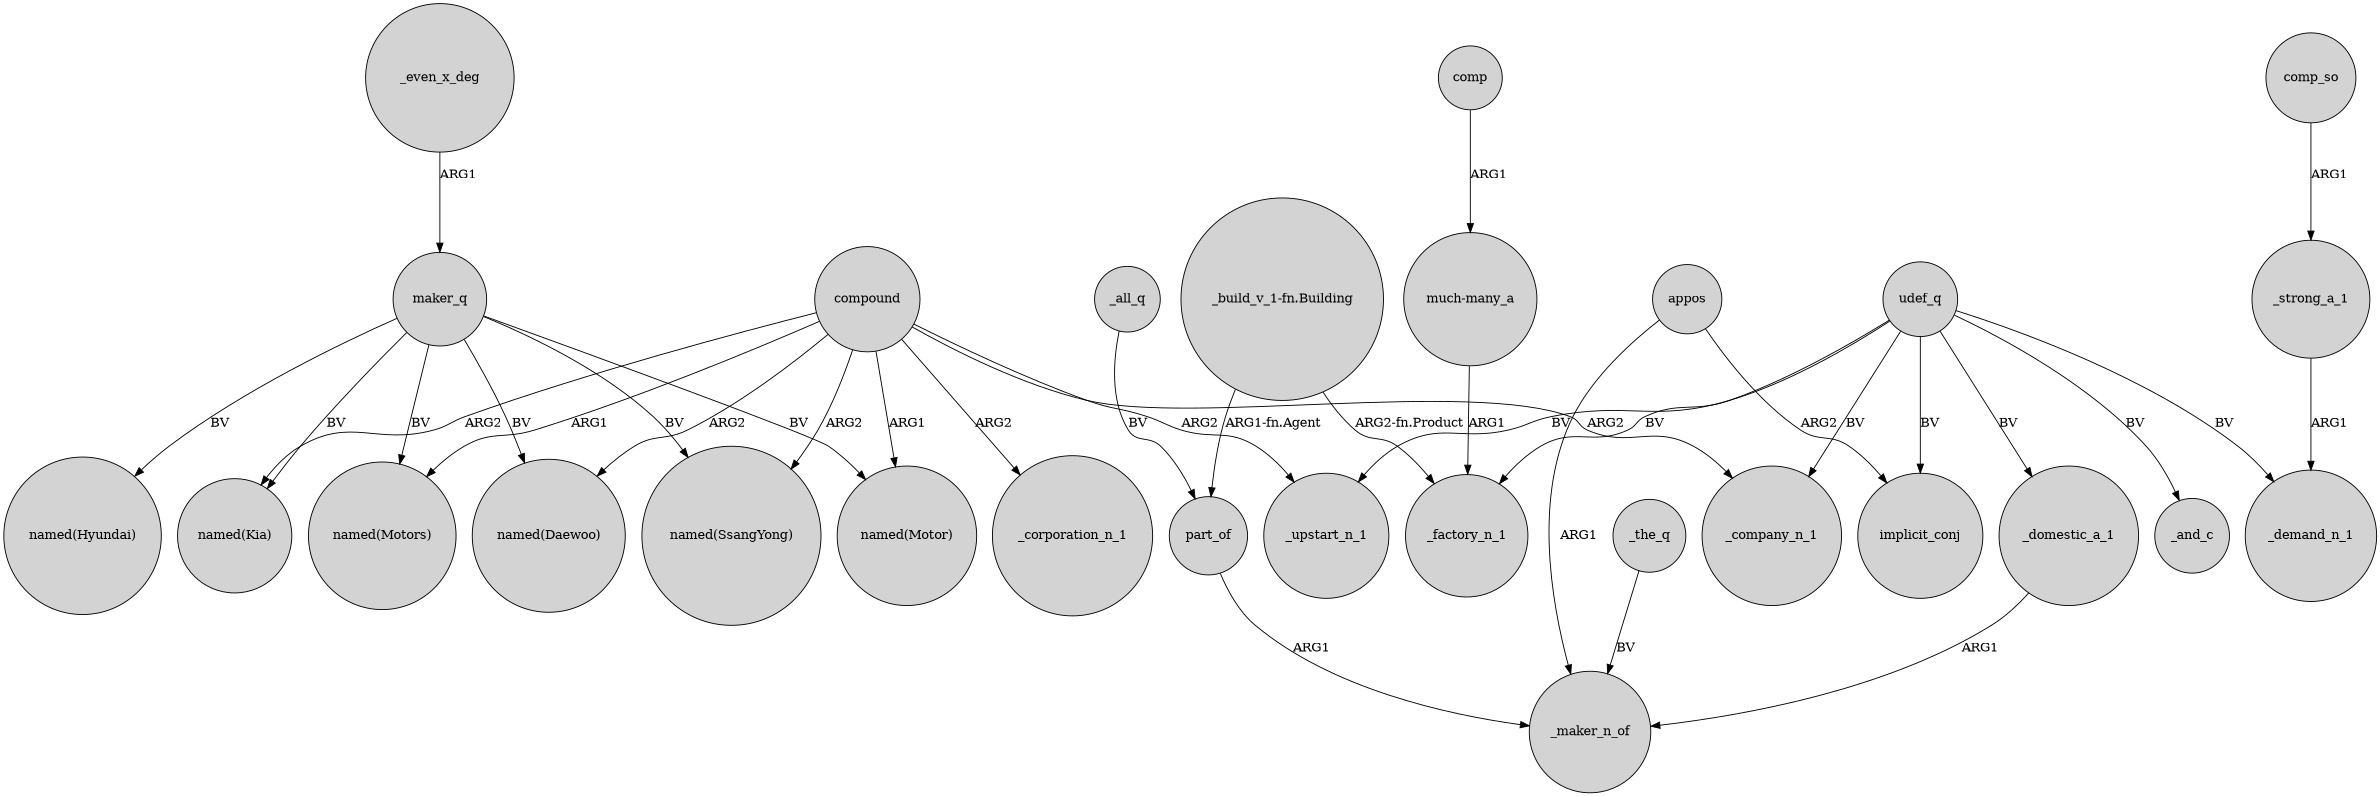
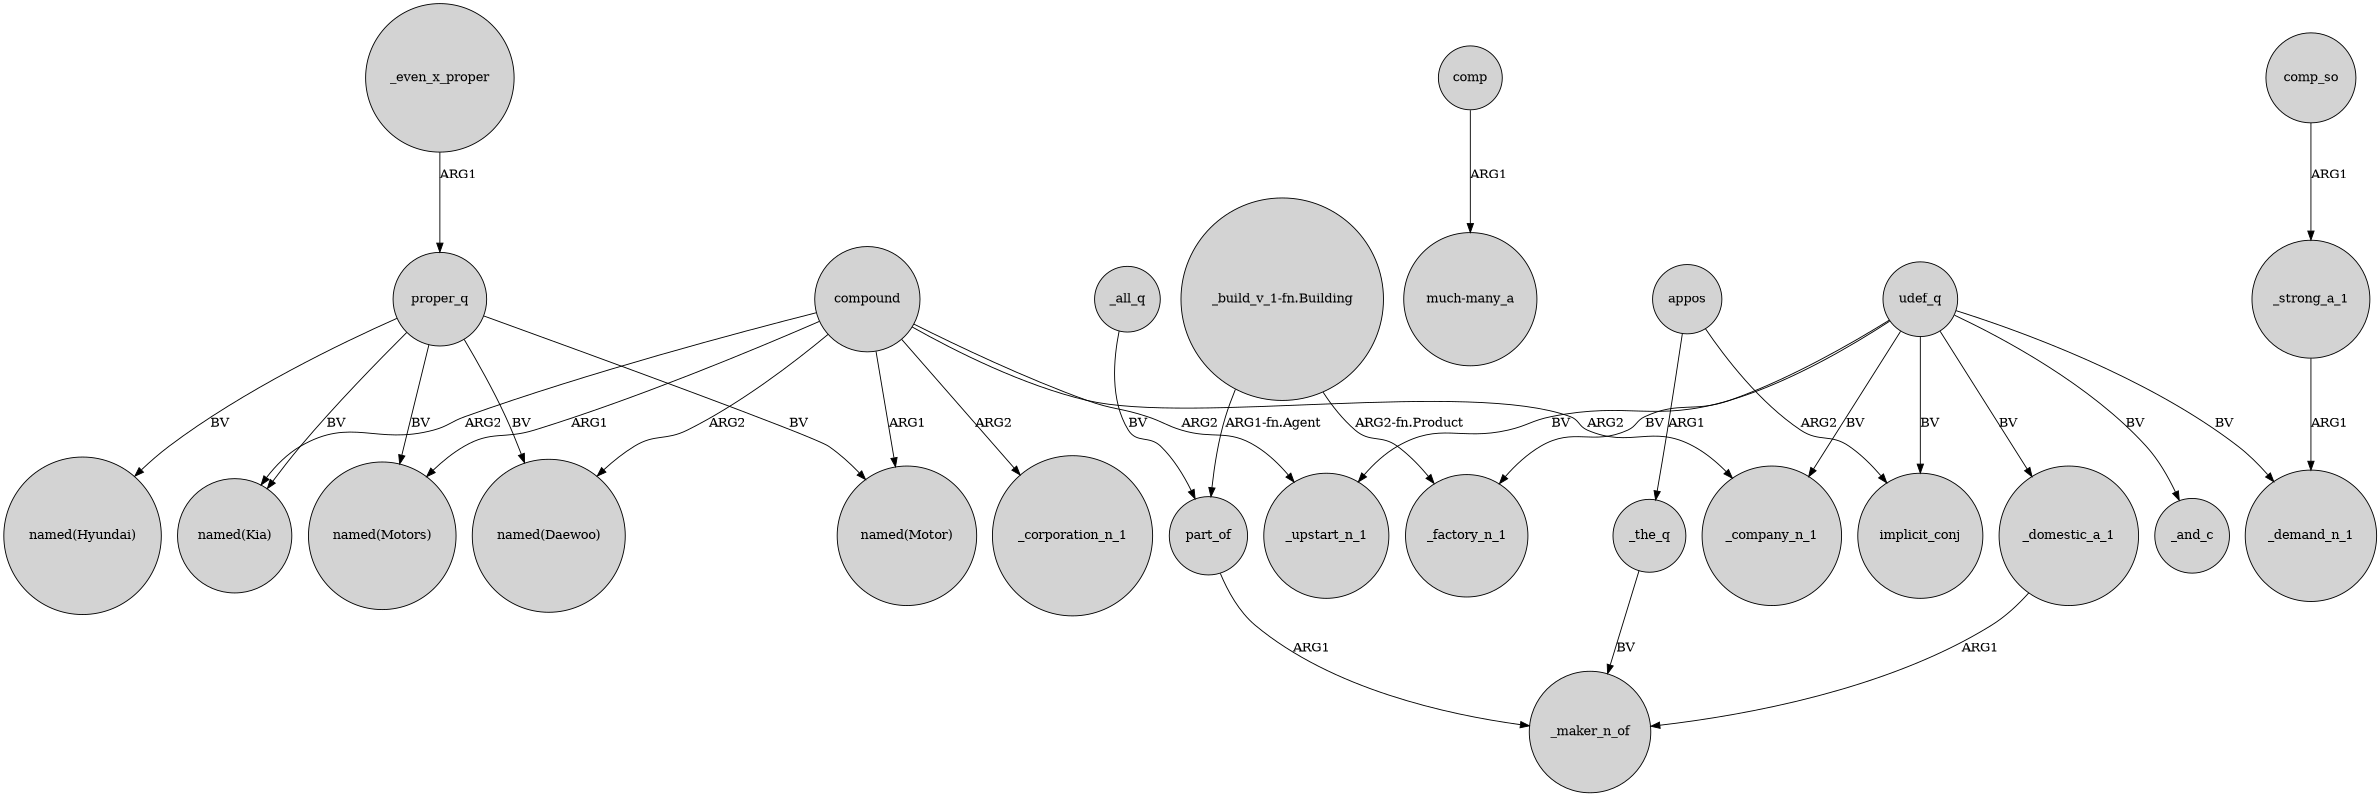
  digraph {
    node [shape=circle style=filled]
-   proper_q [label=maker_q]
+   proper_q
    "named(Daewoo)"
    "named(Motors)"
    "named(Kia)"
    "named(Hyundai)"
    "named(Motor)"
-   "named(SsangYong)"
-   _even_x_deg
+   _even_x_deg [label=_even_x_proper]
    compound
    _company_n_1
    _corporation_n_1
    _upstart_n_1
    _all_q
    part_of
    _maker_n_of
    "_build_v_1-fn.Building"
    _factory_n_1
    "much-many_a"
    appos
    implicit_conj
    _the_q
    udef_q
    _demand_n_1
    _and_c
    _domestic_a_1
    comp_so
    _strong_a_1
    comp
    proper_q -> "named(Daewoo)" [label=BV]
    proper_q -> "named(Motors)" [label=BV]
    proper_q -> "named(Kia)" [label=BV]
    proper_q -> "named(Hyundai)" [label=BV]
    proper_q -> "named(Motor)" [label=BV]
-   proper_q -> "named(SsangYong)" [label=BV]
    _even_x_deg -> proper_q [label=ARG1]
    compound -> "named(Daewoo)" [label=ARG2]
    compound -> "named(Motors)" [label=ARG1]
    compound -> "named(Kia)" [label=ARG2]
    compound -> "named(Motor)" [label=ARG1]
-   compound -> "named(SsangYong)" [label=ARG2]
    compound -> _company_n_1 [label=ARG2]
    compound -> _corporation_n_1 [label=ARG2]
    compound -> _upstart_n_1 [label=ARG2]
    _all_q -> part_of [label=BV]
    part_of -> _maker_n_of [label=ARG1]
    "_build_v_1-fn.Building" -> part_of [label="ARG1-fn.Agent"]
    "_build_v_1-fn.Building" -> _factory_n_1 [label="ARG2-fn.Product"]
-   "much-many_a" -> _factory_n_1 [label=ARG1]
-   appos -> _maker_n_of [label=ARG1]
+   appos -> _the_q [label=ARG1]
    appos -> implicit_conj [label=ARG2]
    _the_q -> _maker_n_of [label=BV]
    udef_q -> _company_n_1 [label=BV]
    udef_q -> _upstart_n_1 [label=BV]
    udef_q -> _factory_n_1 [label=BV]
    udef_q -> implicit_conj [label=BV]
    udef_q -> _demand_n_1 [label=BV]
    udef_q -> _and_c [label=BV]
    udef_q -> _domestic_a_1 [label=BV]
    _domestic_a_1 -> _maker_n_of [label=ARG1]
    comp_so -> _strong_a_1 [label=ARG1]
    _strong_a_1 -> _demand_n_1 [label=ARG1]
    comp -> "much-many_a" [label=ARG1]
  }
